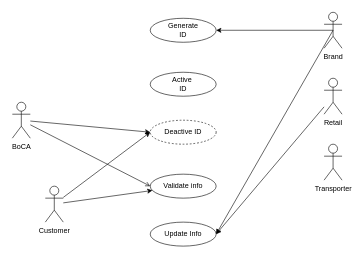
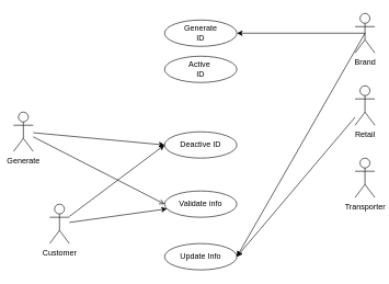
  <mxCell id="0" />
  <mxCell id="1" parent="0" />
  <mxCell id="2" style="edgeStyle=none;rounded=0;orthogonalLoop=1;jettySize=auto;html=1;" parent="1" source="4" target="15" edge="1"><mxGeometry relative="1" as="geometry" /></mxCell>
  <mxCell id="3" style="edgeStyle=none;rounded=0;orthogonalLoop=1;jettySize=auto;html=1;entryX=0;entryY=0.5;entryDx=0;entryDy=0;" parent="1" source="4" target="16" edge="1"><mxGeometry relative="1" as="geometry" /></mxCell>
  <mxCell id="4" value="Customer" style="shape=umlActor;html=1;verticalLabelPosition=bottom;verticalAlign=top;align=center;" parent="1" vertex="1"><mxGeometry x="75" y="310" width="30" height="60" as="geometry" /></mxCell>
  <mxCell id="5" value="Generate &lt;br&gt;ID" style="ellipse;whiteSpace=wrap;html=1;" parent="1" vertex="1"><mxGeometry x="250" y="30" width="110" height="40" as="geometry" /></mxCell>
  <mxCell id="6" style="edgeStyle=none;rounded=0;orthogonalLoop=1;jettySize=auto;html=1;entryX=0;entryY=0.5;entryDx=0;entryDy=0;endArrow=open;" parent="1" source="8" target="15" edge="1"><mxGeometry relative="1" as="geometry" /></mxCell>
  <mxCell id="7" style="edgeStyle=none;rounded=0;orthogonalLoop=1;jettySize=auto;html=1;entryX=0;entryY=0.5;entryDx=0;entryDy=0;" parent="1" source="8" target="16" edge="1"><mxGeometry relative="1" as="geometry" /></mxCell>
- <mxCell id="8" value="BoCA&lt;br&gt;" style="shape=umlActor;html=1;verticalLabelPosition=bottom;verticalAlign=top;align=center;" parent="1" vertex="1"><mxGeometry x="20" y="170" width="30" height="60" as="geometry" /></mxCell>
+ <mxCell id="8" value="Generate&lt;br&gt;" style="shape=umlActor;html=1;verticalLabelPosition=bottom;verticalAlign=top;align=center;" parent="1" vertex="1"><mxGeometry x="20" y="170" width="30" height="60" as="geometry" /></mxCell>
  <mxCell id="9" style="edgeStyle=orthogonalEdgeStyle;rounded=0;orthogonalLoop=1;jettySize=auto;html=1;exitX=0.5;exitY=0.5;exitDx=0;exitDy=0;exitPerimeter=0;" parent="1" source="11" target="5" edge="1"><mxGeometry relative="1" as="geometry" /></mxCell>
  <mxCell id="10" style="rounded=0;orthogonalLoop=1;jettySize=auto;html=1;exitX=0.5;exitY=0.5;exitDx=0;exitDy=0;exitPerimeter=0;entryX=1;entryY=0.5;entryDx=0;entryDy=0;" parent="1" source="11" target="14" edge="1"><mxGeometry relative="1" as="geometry" /></mxCell>
  <mxCell id="11" value="Brand" style="shape=umlActor;html=1;verticalLabelPosition=bottom;verticalAlign=top;align=center;" parent="1" vertex="1"><mxGeometry x="540" y="20" width="30" height="60" as="geometry" /></mxCell>
  <mxCell id="12" value="Transporter" style="shape=umlActor;html=1;verticalLabelPosition=bottom;verticalAlign=top;align=center;" parent="1" vertex="1"><mxGeometry x="540" y="240" width="30" height="60" as="geometry" /></mxCell>
- <mxCell id="13" value="Active&amp;nbsp;&lt;br&gt;ID" style="ellipse;whiteSpace=wrap;html=1;" parent="1" vertex="1"><mxGeometry x="250" y="120" width="110" height="40" as="geometry" /></mxCell>
+ <mxCell id="13" value="Active&amp;nbsp;&lt;br&gt;ID" style="ellipse;whiteSpace=wrap;html=1;" parent="1" vertex="1"><mxGeometry x="250" y="85" width="110" height="40" as="geometry" /></mxCell>
  <mxCell id="14" value="Update Info" style="ellipse;whiteSpace=wrap;html=1;" parent="1" vertex="1"><mxGeometry x="250" y="370" width="110" height="40" as="geometry" /></mxCell>
  <mxCell id="15" value="Validate info" style="ellipse;whiteSpace=wrap;html=1;" parent="1" vertex="1"><mxGeometry x="250" y="290" width="110" height="40" as="geometry" /></mxCell>
- <mxCell id="16" value="Deactive ID" style="ellipse;whiteSpace=wrap;html=1;dashed=1;" parent="1" vertex="1"><mxGeometry x="250" y="200" width="110" height="40" as="geometry" /></mxCell>
+ <mxCell id="16" value="Deactive ID" style="ellipse;whiteSpace=wrap;html=1;" parent="1" vertex="1"><mxGeometry x="250" y="200" width="110" height="40" as="geometry" /></mxCell>
  <mxCell id="17" style="edgeStyle=none;rounded=0;orthogonalLoop=1;jettySize=auto;html=1;entryX=1;entryY=0.5;entryDx=0;entryDy=0;" parent="1" source="18" target="14" edge="1"><mxGeometry relative="1" as="geometry" /></mxCell>
  <mxCell id="18" value="Retail" style="shape=umlActor;html=1;verticalLabelPosition=bottom;verticalAlign=top;align=center;" parent="1" vertex="1"><mxGeometry x="540" y="130" width="30" height="60" as="geometry" /></mxCell>
